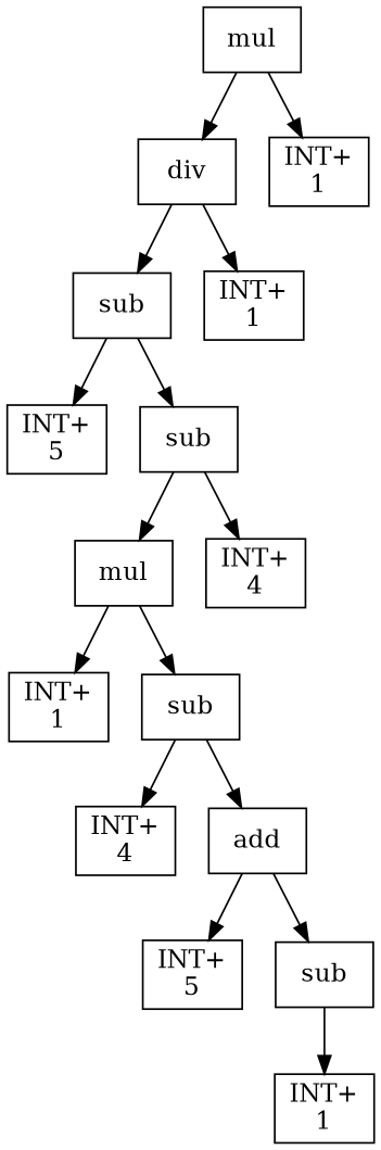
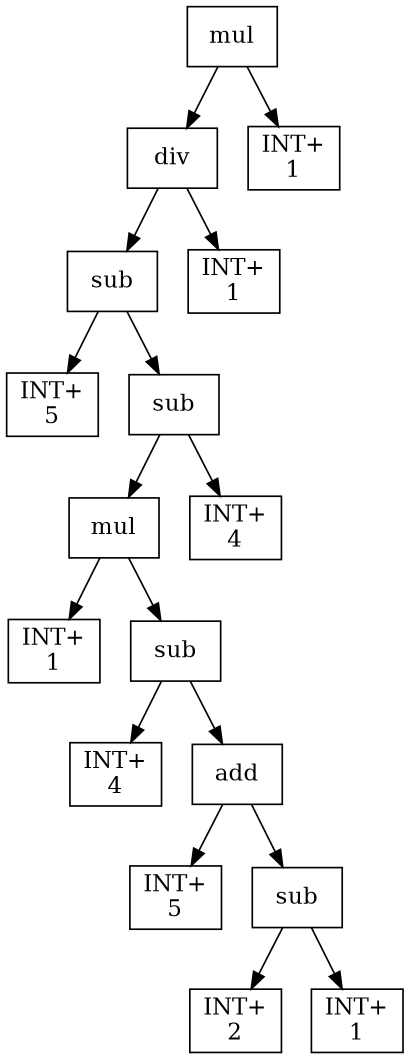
  digraph {
    node [shape=box]
    n1 [label=mul]
    n2 [label=div]
    n3 [label="INT+\n1"]
    n4 [label=sub]
    n5 [label="INT+\n1"]
    n6 [label="INT+\n5"]
    n7 [label=sub]
    n8 [label=mul]
    n9 [label="INT+\n4"]
    n10 [label="INT+\n1"]
    n11 [label=sub]
    n12 [label="INT+\n4"]
    n13 [label=add]
    n14 [label="INT+\n5"]
    n15 [label=sub]
+   n16 [label="INT+\n2"]
    n17 [label="INT+\n1"]
    n1 -> n2
    n1 -> n3
    n2 -> n4
    n2 -> n5
    n4 -> n6
    n4 -> n7
    n7 -> n8
    n7 -> n9
    n8 -> n10
    n8 -> n11
    n11 -> n12
    n11 -> n13
    n13 -> n14
    n13 -> n15
+   n15 -> n16
    n15 -> n17
  }
